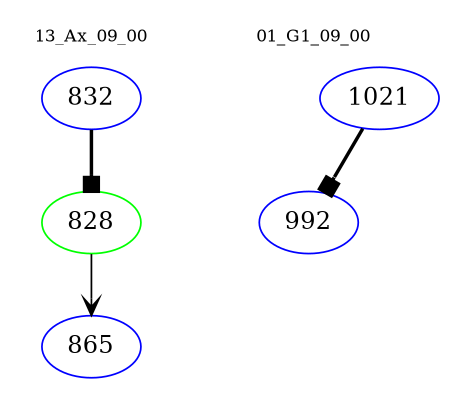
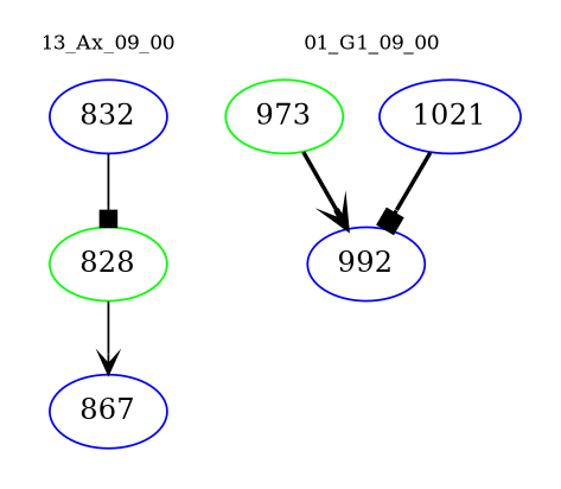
  digraph {
    node [color=blue]
    edge [arrowhead=box color=black style=solid]
    n1 [label=832]
    n2 [color=green label=828]
-   n3 [label=865]
+   n3 [label=867]
    n4 [label=1021]
+   n5 [color=green label=973]
    n6 [label=992]
    subgraph cluster_1 {
      color=white
      fontsize=10
      label="13_Ax_09_00"
      n1
      n2
      n3
    }
    subgraph cluster_2 {
      color=white
      fontsize=10
      label="01_G1_09_00"
      n4
+     n5
      n6
    }
-   n1 -> n2 [style=bold]
+   n1 -> n2
    n2 -> n3 [arrowhead=vee]
    n4 -> n6 [style=bold]
+   n5 -> n6 [arrowhead=vee style=bold]
  }
